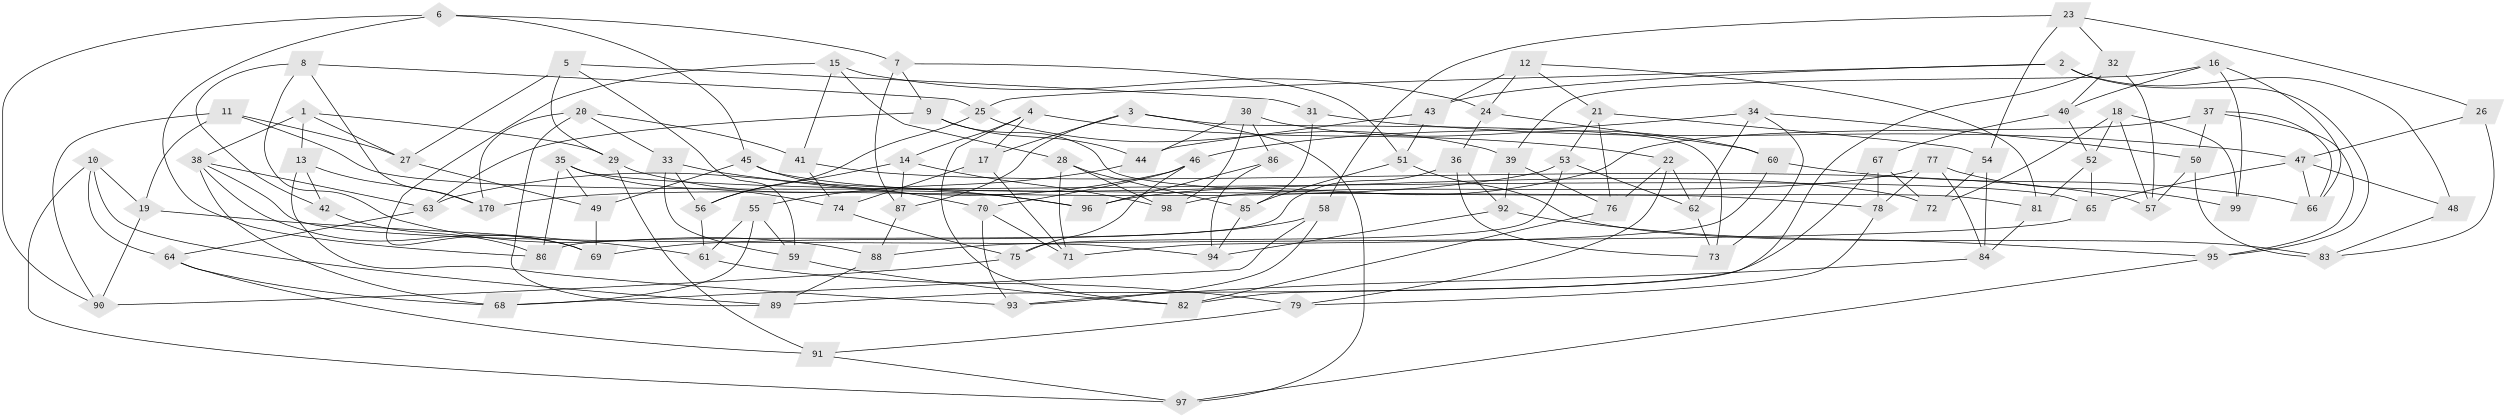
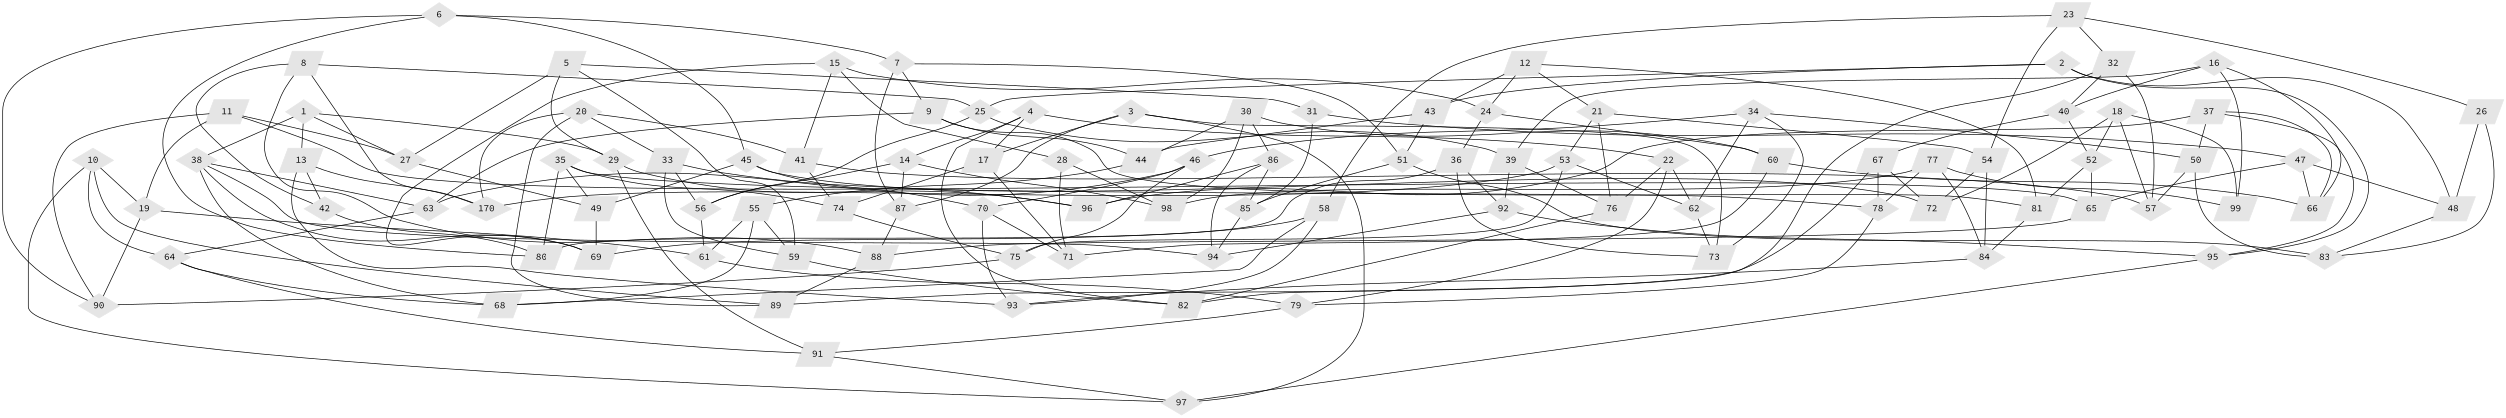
  graph {
    fontname="Source Code Pro"
    node [color=gray90 fontname="Source Code Pro" shape=diamond style=filled]
    edge [fontname="Source Code Pro"]
    13 [shape=parallelogram]
    1
    27
    29
    38
    42
    n7 [label=170]
    93
    49 [shape=parallelogram]
    91 [shape=parallelogram]
    96 [shape=parallelogram]
    63
    69 [shape=parallelogram]
    68 [shape=parallelogram]
    94
    2
    25
    43 [shape=parallelogram]
    48 [shape=parallelogram]
    95
    56
    39 [shape=parallelogram]
    51
    44 [shape=parallelogram]
    83
    97
    17 [shape=parallelogram]
    3
    73 [shape=parallelogram]
    87
    71
    74 [shape=parallelogram]
    88 [shape=parallelogram]
    4
    14
    22
    82 [shape=parallelogram]
    98 [shape=parallelogram]
    76 [shape=parallelogram]
    62
    79
    5 [shape=parallelogram]
    31
    59 [shape=parallelogram]
    85
    47
    6
    7
    45
    80 [shape=parallelogram]
    90
    9 [shape=parallelogram]
    72 [shape=parallelogram]
    70
    81 [shape=parallelogram]
    8 [shape=parallelogram]
    89 [shape=parallelogram]
    55 [shape=parallelogram]
    64
    84
    10
    19
    61
    11 [shape=parallelogram]
    65 [shape=parallelogram]
    12 [shape=parallelogram]
    21
    24
    53
    54 [shape=parallelogram]
    36 [shape=parallelogram]
    60 [shape=parallelogram]
    15
    28
    41 [shape=parallelogram]
    57
    16
    40
    66 [shape=parallelogram]
    99 [shape=parallelogram]
    92
    52
    67 [shape=parallelogram]
    75
    18
    20
    33 [shape=parallelogram]
    23 [shape=parallelogram]
    26 [shape=parallelogram]
    32 [shape=parallelogram]
    58 [shape=parallelogram]
    30 [shape=parallelogram]
    86
    34
    46
    50 [shape=parallelogram]
    35
    78
    37 [shape=parallelogram]
    77 [shape=parallelogram]
    13 -- 42
    13 -- n7
    13 -- 93
    1 -- 13
    1 -- 27
    1 -- 29
    1 -- 38
    27 -- 49
    29 -- 91
    29 -- 96
    38 -- 63
    38 -- 69
    38 -- 68
    38 -- 94
    42 -- 80
    49 -- 69
    91 -- 97
    63 -- 64
    2 -- 25
    2 -- 43
    2 -- 48
    2 -- 95
    25 -- 56
    25 -- 39
    43 -- 51
    43 -- 44
    48 -- 83
    95 -- 97
    56 -- 61
    39 -- 76
    39 -- 92
    51 -- 83
    51 -- 85
    44 -- 55
    17 -- 71
    17 -- 74
    3 -- 97
    3 -- 17
    3 -- 73
    3 -- 87
    87 -- 88
    74 -- 75
    88 -- 89
    4 -- 17
    4 -- 14
    4 -- 22
    4 -- 82
    14 -- 56
    14 -- 87
    14 -- 98
    22 -- 76
    22 -- 62
    22 -- 79
    76 -- 82
    62 -- 73
    79 -- 91
    5 -- 27
    5 -- 29
    5 -- 31
    5 -- 59
    31 -- 85
    31 -- 47
    59 -- 82
    85 -- 94
    47 -- 48
    47 -- 65
    47 -- 66
    6 -- 7
    6 -- 45
    6 -- 80
    6 -- 90
    7 -- 51
    7 -- 87
    7 -- 9
    45 -- 49
    45 -- 72
    45 -- 70
    9 -- 63
    9 -- 44
    9 -- 81
    70 -- 93
    70 -- 71
    81 -- 84
    8 -- 42
    8 -- n7
    8 -- 25
    8 -- 88
    55 -- 68
    55 -- 59
    55 -- 61
    64 -- 91
    64 -- 68
    84 -- 93
    10 -- 97
    10 -- 89
    10 -- 64
    10 -- 19
    19 -- 90
    19 -- 61
    61 -- 79
    11 -- 27
    11 -- 90
    11 -- 19
    11 -- 65
    65 -- 88
    12 -- 43
    12 -- 81
    12 -- 21
    12 -- 24
    21 -- 76
    21 -- 53
    21 -- 54
    24 -- 36
    24 -- 60
    53 -- n7
    53 -- 62
    53 -- 75
    54 -- 72
    54 -- 84
    36 -- 73
    36 -- 80
    36 -- 92
    60 -- 71
    60 -- 66
    15 -- 69
    15 -- 24
    15 -- 28
    15 -- 41
    28 -- 71
    28 -- 98
-   28 -- 85
+   86 -- 85
    41 -- 74
    41 -- 57
    16 -- 39
    16 -- 40
    16 -- 66
    16 -- 99
    40 -- 52
    40 -- 67
    92 -- 94
    92 -- 95
    52 -- 81
    52 -- 65
    67 -- 72
    67 -- 89
    67 -- 78
    75 -- 90
    18 -- 72
    18 -- 57
    18 -- 99
    18 -- 52
    20 -- n7
    20 -- 89
    20 -- 41
    20 -- 33
    33 -- 96
    33 -- 56
    33 -- 59
    23 -- 54
    23 -- 26
    23 -- 32
    23 -- 58
-   26 -- 47
+   26 -- 48
    26 -- 83
    32 -- 82
    32 -- 57
    32 -- 40
    58 -- 93
    58 -- 69
    58 -- 68
    30 -- 44
    30 -- 98
    30 -- 60
    30 -- 86
    86 -- 96
    86 -- 94
    34 -- 73
    34 -- 62
    34 -- 46
    34 -- 50
    46 -- 63
    46 -- 70
    46 -- 75
    50 -- 83
    50 -- 57
    35 -- 49
    35 -- 74
    35 -- 80
    35 -- 78
    78 -- 79
    37 -- 96
    37 -- 95
    37 -- 66
    37 -- 50
    77 -- 98
    77 -- 84
    77 -- 99
    77 -- 78
  }
